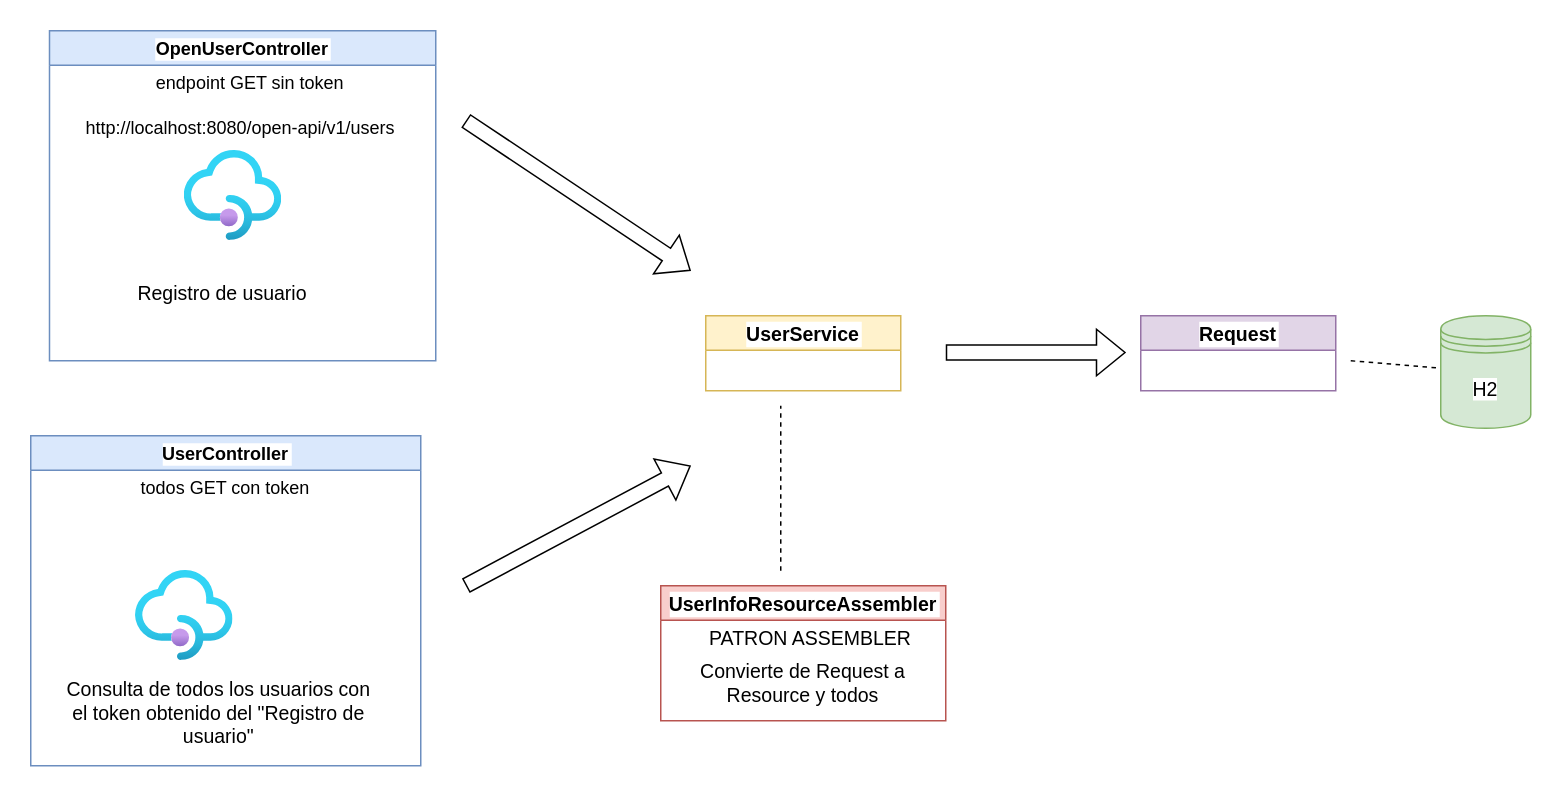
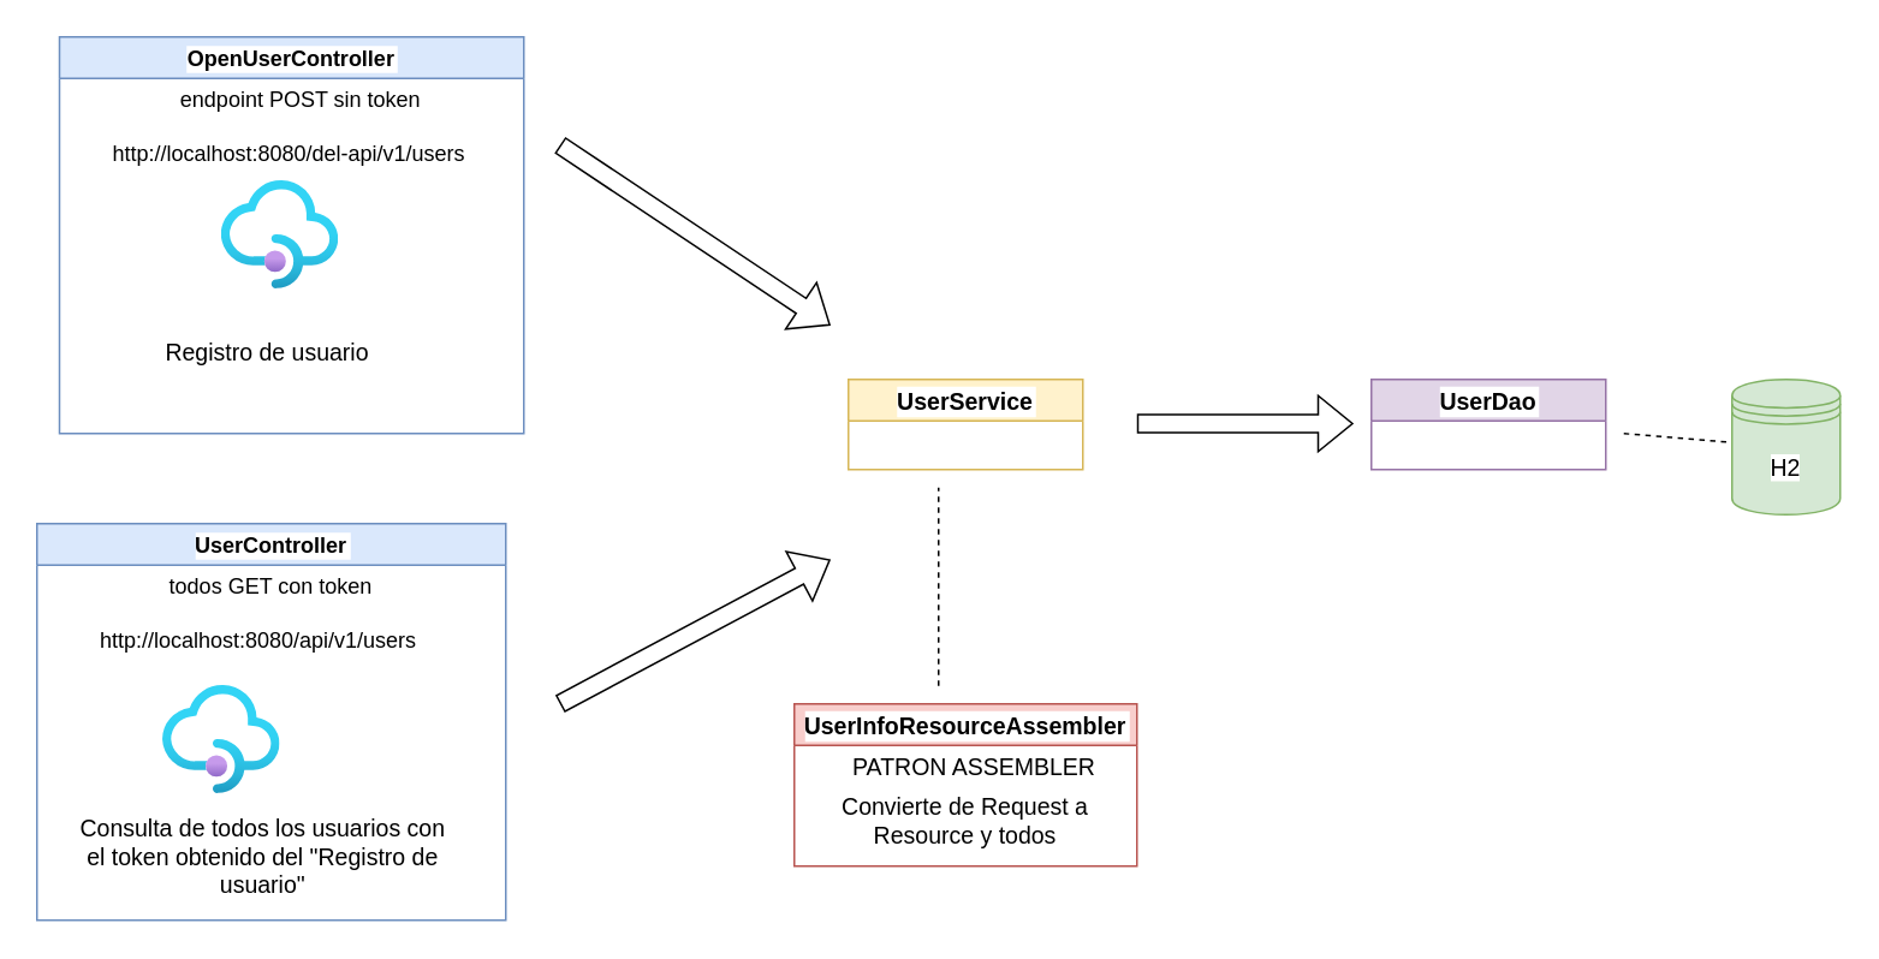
  <mxCell id="0" />
  <mxCell id="1" parent="0" />
  <mxCell id="2" value="" style="aspect=fixed;html=1;points=[];align=center;image;fontSize=12;image=img/lib/azure2/app_services/API_Management_Services.svg;labelBackgroundColor=#FFFFFF;" vertex="1" parent="1"><mxGeometry x="90" y="380" width="65" height="60" as="geometry" /></mxCell>
  <mxCell id="3" value="UserService" style="swimlane;labelBackgroundColor=#FFFFFF;fontSize=13;fillColor=#fff2cc;strokeColor=#d6b656;" vertex="1" parent="1"><mxGeometry x="470" y="210" width="130" height="50" as="geometry" /></mxCell>
  <mxCell id="4" value="UserController" style="swimlane;labelBackgroundColor=#FFFFFF;fillColor=#dae8fc;strokeColor=#6c8ebf;" vertex="1" parent="1"><mxGeometry x="20" y="290" width="260" height="220" as="geometry" /></mxCell>
  <mxCell id="5" value="&lt;font style=&quot;font-size: 13px&quot;&gt;Consulta de todos los usuarios con el token obtenido del &quot;Registro de usuario&quot;&lt;/font&gt;" style="text;html=1;strokeColor=none;fillColor=none;align=center;verticalAlign=middle;whiteSpace=wrap;rounded=0;labelBackgroundColor=#FFFFFF;" vertex="1" parent="4"><mxGeometry x="20" y="170" width="210.5" height="30" as="geometry" /></mxCell>
+ <mxCell id="6" value="http://localhost:8080/api/v1/users" style="text;html=1;strokeColor=none;fillColor=none;align=center;verticalAlign=middle;whiteSpace=wrap;rounded=0;labelBackgroundColor=#FFFFFF;" vertex="1" parent="4"><mxGeometry x="13" y="50" width="220" height="30" as="geometry" /></mxCell>
  <mxCell id="7" value="todos GET con token" style="text;html=1;strokeColor=none;fillColor=none;align=center;verticalAlign=middle;whiteSpace=wrap;rounded=0;labelBackgroundColor=#FFFFFF;" vertex="1" parent="4"><mxGeometry x="50" y="20" width="160" height="30" as="geometry" /></mxCell>
  <mxCell id="8" value="OpenUserController" style="swimlane;labelBackgroundColor=#FFFFFF;fillColor=#dae8fc;strokeColor=#6c8ebf;" vertex="1" parent="1"><mxGeometry x="32.5" y="20" width="257.5" height="220" as="geometry" /></mxCell>
  <mxCell id="9" value="&lt;font style=&quot;font-size: 13px&quot;&gt;Registro de usuario&lt;/font&gt;" style="text;html=1;strokeColor=none;fillColor=none;align=center;verticalAlign=middle;whiteSpace=wrap;rounded=0;labelBackgroundColor=#FFFFFF;" vertex="1" parent="8"><mxGeometry x="52.5" y="160" width="126" height="30" as="geometry" /></mxCell>
- <mxCell id="10" value="http://localhost:8080/open-api/v1/users" style="text;html=1;strokeColor=none;fillColor=none;align=center;verticalAlign=middle;whiteSpace=wrap;rounded=0;labelBackgroundColor=#FFFFFF;" vertex="1" parent="8"><mxGeometry x="17.5" y="50" width="220" height="30" as="geometry" /></mxCell>
- <mxCell id="11" value="endpoint GET sin token" style="text;html=1;strokeColor=none;fillColor=none;align=center;verticalAlign=middle;whiteSpace=wrap;rounded=0;labelBackgroundColor=#FFFFFF;" vertex="1" parent="8"><mxGeometry x="57.5" y="20" width="152.5" height="30" as="geometry" /></mxCell>
+ <mxCell id="10" value="http://localhost:8080/del-api/v1/users" style="text;html=1;strokeColor=none;fillColor=none;align=center;verticalAlign=middle;whiteSpace=wrap;rounded=0;labelBackgroundColor=#FFFFFF;" vertex="1" parent="8"><mxGeometry x="17.5" y="50" width="220" height="30" as="geometry" /></mxCell>
+ <mxCell id="11" value="endpoint POST sin token" style="text;html=1;strokeColor=none;fillColor=none;align=center;verticalAlign=middle;whiteSpace=wrap;rounded=0;labelBackgroundColor=#FFFFFF;" vertex="1" parent="8"><mxGeometry x="57.5" y="20" width="152.5" height="30" as="geometry" /></mxCell>
  <mxCell id="12" value="" style="aspect=fixed;html=1;points=[];align=center;image;fontSize=12;image=img/lib/azure2/app_services/API_Management_Services.svg;labelBackgroundColor=#FFFFFF;" vertex="1" parent="8"><mxGeometry x="90" y="80" width="65" height="60" as="geometry" /></mxCell>
  <mxCell id="13" value="" style="shape=flexArrow;endArrow=classic;html=1;rounded=0;fontSize=13;" edge="1" parent="1"><mxGeometry width="50" height="50" relative="1" as="geometry"><mxPoint x="310" y="80" as="sourcePoint" /><mxPoint x="460" y="180" as="targetPoint" /></mxGeometry></mxCell>
  <mxCell id="14" value="" style="shape=flexArrow;endArrow=classic;html=1;rounded=0;fontSize=13;" edge="1" parent="1"><mxGeometry width="50" height="50" relative="1" as="geometry"><mxPoint x="310" y="390" as="sourcePoint" /><mxPoint x="460" y="310" as="targetPoint" /></mxGeometry></mxCell>
  <mxCell id="15" value="UserInfoResourceAssembler" style="swimlane;labelBackgroundColor=#FFFFFF;fontSize=13;startSize=23;fillColor=#f8cecc;strokeColor=#b85450;" vertex="1" parent="1"><mxGeometry x="440" y="390" width="190" height="90" as="geometry" /></mxCell>
  <mxCell id="16" value="&lt;span style=&quot;font-size: 13px&quot;&gt;PATRON ASSEMBLER&lt;/span&gt;" style="text;html=1;strokeColor=none;fillColor=none;align=center;verticalAlign=middle;whiteSpace=wrap;rounded=0;labelBackgroundColor=#FFFFFF;" vertex="1" parent="15"><mxGeometry x="30" y="20" width="140" height="30" as="geometry" /></mxCell>
  <mxCell id="17" value="&lt;span style=&quot;font-size: 13px&quot;&gt;Convierte de Request a Resource y todos&lt;/span&gt;" style="text;html=1;strokeColor=none;fillColor=none;align=center;verticalAlign=middle;whiteSpace=wrap;rounded=0;labelBackgroundColor=#FFFFFF;" vertex="1" parent="15"><mxGeometry x="10" y="50" width="170" height="30" as="geometry" /></mxCell>
  <mxCell id="18" value="" style="endArrow=none;dashed=1;html=1;rounded=0;fontSize=13;" edge="1" parent="1"><mxGeometry width="50" height="50" relative="1" as="geometry"><mxPoint x="520" y="380" as="sourcePoint" /><mxPoint x="520" y="270" as="targetPoint" /></mxGeometry></mxCell>
  <mxCell id="19" value="" style="shape=flexArrow;endArrow=classic;html=1;rounded=0;fontSize=13;" edge="1" parent="1"><mxGeometry width="50" height="50" relative="1" as="geometry"><mxPoint x="630" y="234.5" as="sourcePoint" /><mxPoint x="750" y="234.5" as="targetPoint" /></mxGeometry></mxCell>
- <mxCell id="20" value="Request" style="swimlane;labelBackgroundColor=#FFFFFF;fontSize=13;fillColor=#e1d5e7;strokeColor=#9673a6;" vertex="1" parent="1"><mxGeometry x="760" y="210" width="130" height="50" as="geometry" /></mxCell>
+ <mxCell id="20" value="UserDao" style="swimlane;labelBackgroundColor=#FFFFFF;fontSize=13;fillColor=#e1d5e7;strokeColor=#9673a6;" vertex="1" parent="1"><mxGeometry x="760" y="210" width="130" height="50" as="geometry" /></mxCell>
  <mxCell id="21" value="" style="endArrow=none;dashed=1;html=1;rounded=0;fontSize=13;" edge="1" parent="1" target="22"><mxGeometry width="50" height="50" relative="1" as="geometry"><mxPoint x="900" y="240" as="sourcePoint" /><mxPoint x="990" y="240" as="targetPoint" /></mxGeometry></mxCell>
  <mxCell id="22" value="H2" style="shape=datastore;whiteSpace=wrap;html=1;labelBackgroundColor=#FFFFFF;fontSize=13;fillColor=#d5e8d4;strokeColor=#82b366;" vertex="1" parent="1"><mxGeometry x="960" y="210" width="60" height="75" as="geometry" /></mxCell>
